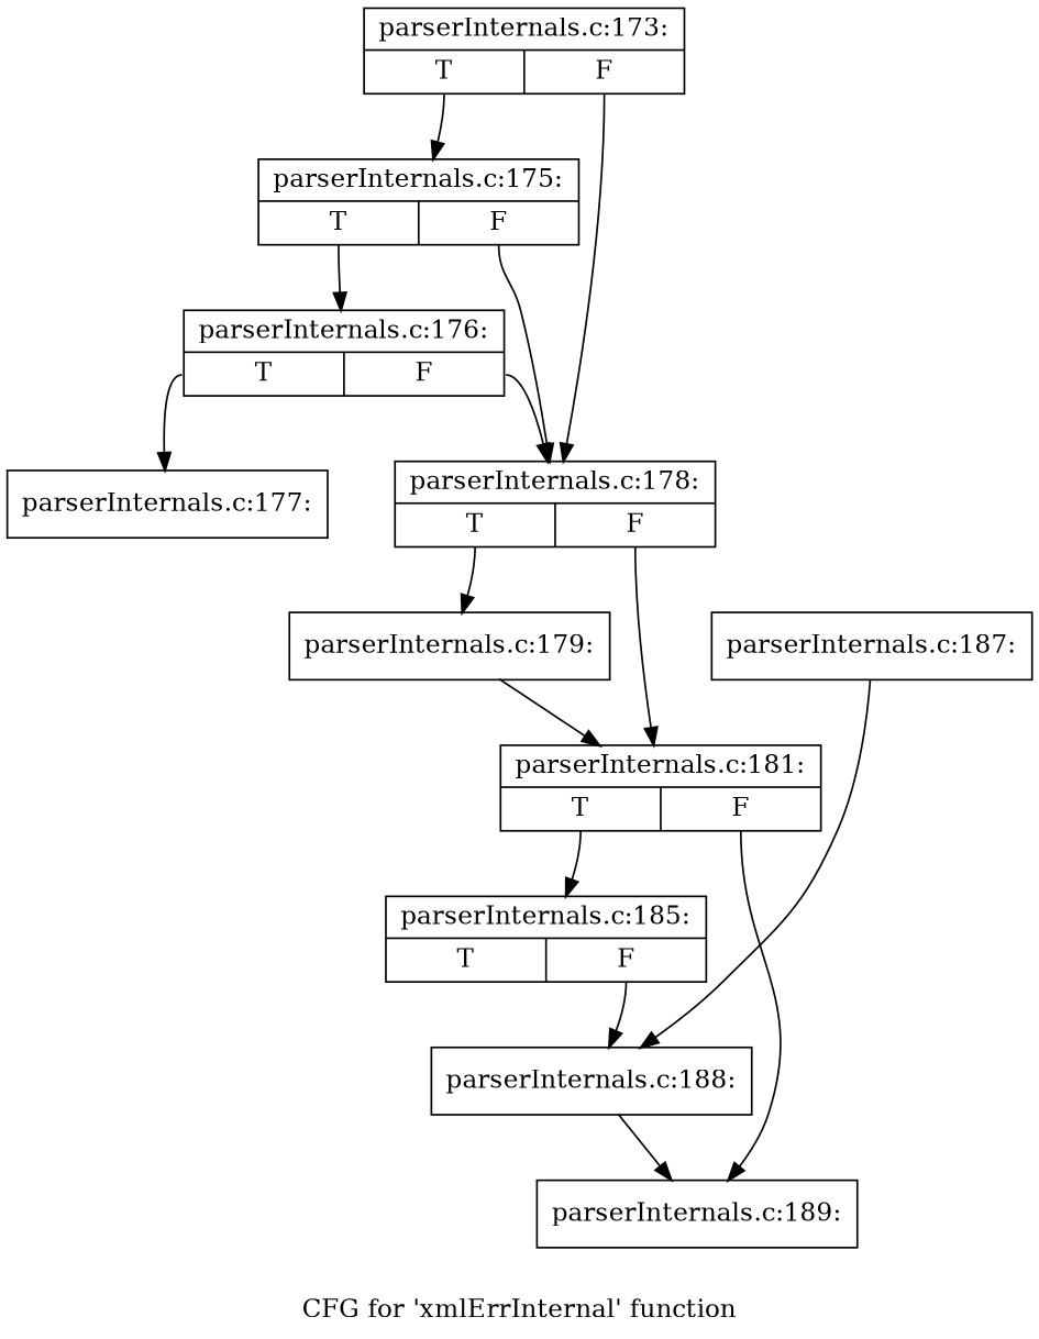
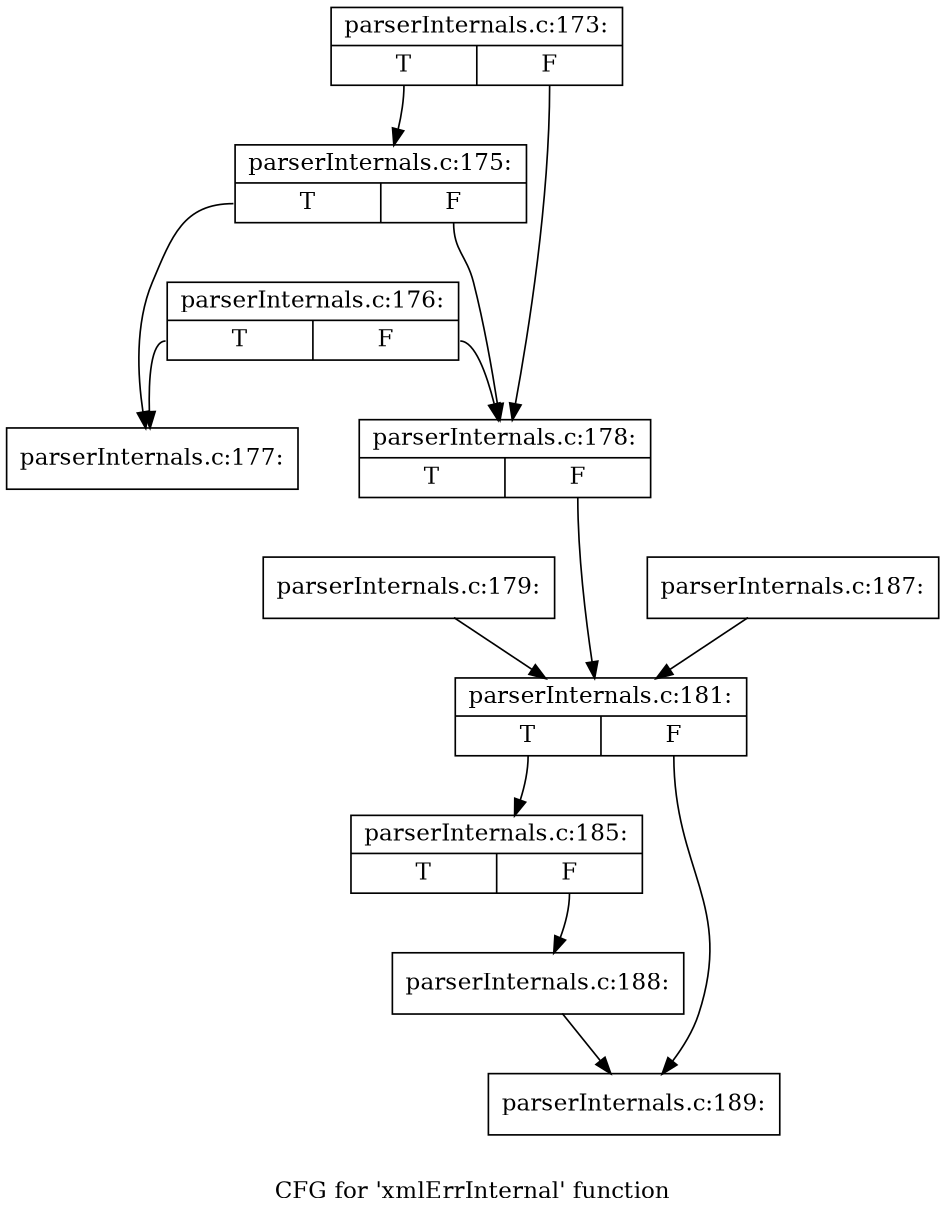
  digraph {
    label="CFG for 'xmlErrInternal' function"
    node [shape=record]
    edge [tailport=s0]
    n1 [label="{parserInternals.c:173:|{<s0>T|<s1>F}}"]
    n2 [label="{parserInternals.c:175:|{<s0>T|<s1>F}}"]
    n3 [label="{parserInternals.c:178:|{<s0>T|<s1>F}}"]
    n4 [label="{parserInternals.c:176:|{<s0>T|<s1>F}}"]
    n5 [label="{parserInternals.c:179:}"]
    n6 [label="{parserInternals.c:181:|{<s0>T|<s1>F}}"]
    n7 [label="{parserInternals.c:177:}"]
    n8 [label="{parserInternals.c:189:}"]
    n9 [label="{parserInternals.c:185:|{<s0>T|<s1>F}}"]
    n10 [label="{parserInternals.c:188:}"]
    n11 [label="{parserInternals.c:187:}"]
    n1 -> n2
    n1 -> n3 [tailport=s1]
    n2 -> n3 [tailport=s1]
-   n2 -> n4
-   n3 -> n5
+   n2 -> n7
    n3 -> n6 [tailport=s1]
    n4 -> n3 [tailport=s1]
    n4 -> n7
    n5 -> n6
    n6 -> n8 [tailport=s1]
    n6 -> n9
    n9 -> n10 [tailport=s1]
    n10 -> n8
-   n11 -> n10
+   n11 -> n6
  }
